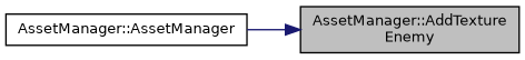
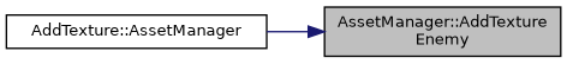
  digraph {
    rankdir=RL
    node [color=black fontname=Helvetica fontsize=10 shape=record]
    n1 [fillcolor=grey75 fontcolor=black height=0.2 label="AssetManager::AddTexture\lEnemy" style=filled width=0.4]
-   n2 [height=0.2 label="AssetManager::AssetManager" width=0.4]
+   n2 [height=0.2 label="AddTexture::AssetManager" width=0.4]
    n1 -> n2 [color=midnightblue dir=back fontname=Helvetica fontsize=10 labelfontname=Helvetica labelfontsize=10 style=solid]
  }
